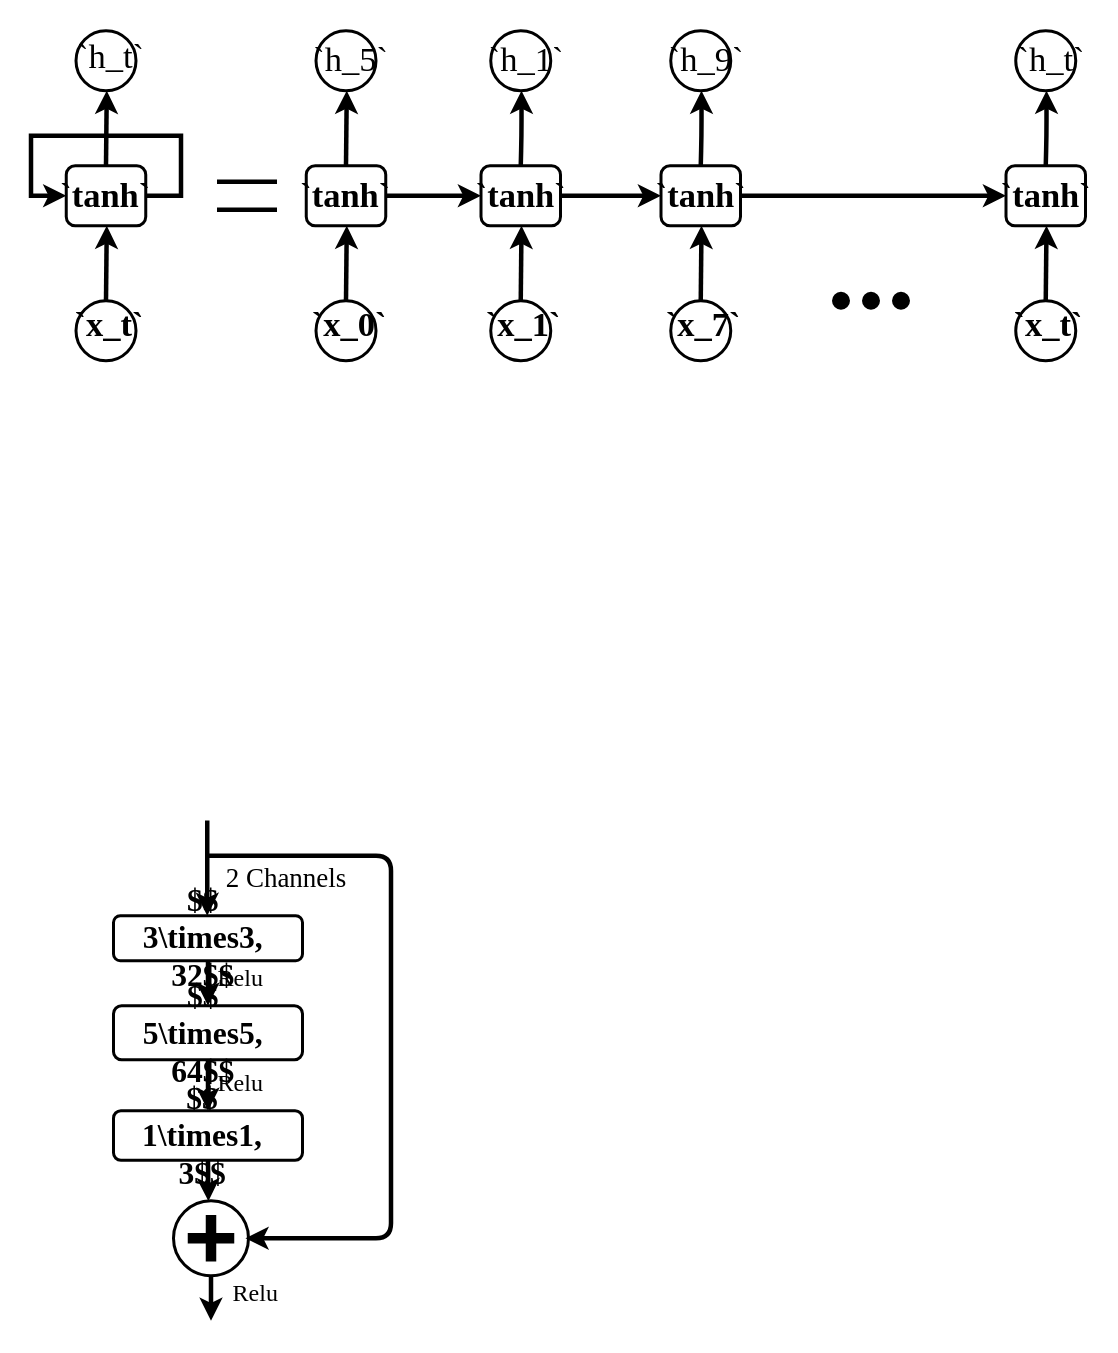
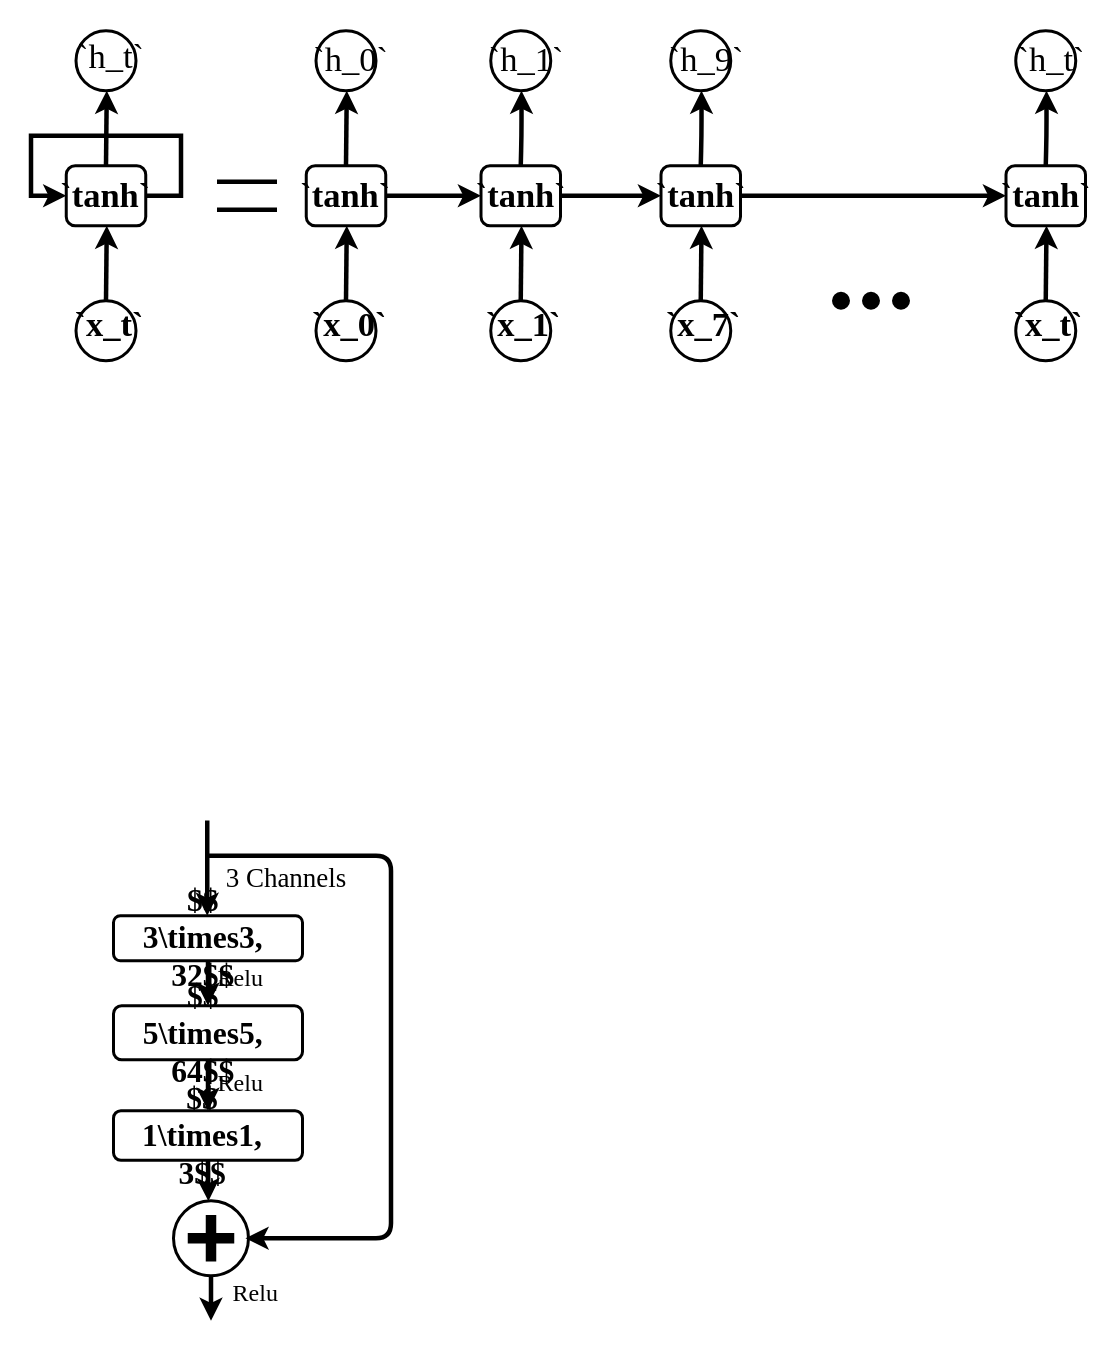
  <mxCell id="0" />
  <mxCell id="1" parent="0" />
  <mxCell id="2" value="&lt;font face=&quot;Times New Roman&quot;&gt;&lt;br&gt;&lt;/font&gt;" style="ellipse;whiteSpace=wrap;html=1;aspect=fixed;strokeWidth=2;fillColor=none;" vertex="1" parent="1"><mxGeometry x="50" y="200" width="40" height="40" as="geometry" /></mxCell>
  <mxCell id="3" value="" style="endArrow=classic;html=1;strokeWidth=3;" edge="1" parent="1"><mxGeometry width="50" height="50" relative="1" as="geometry"><mxPoint x="70" y="200" as="sourcePoint" /><mxPoint x="70.5" y="150" as="targetPoint" /></mxGeometry></mxCell>
  <mxCell id="4" value="" style="rounded=1;whiteSpace=wrap;html=1;strokeWidth=2;fontFamily=Times New Roman;fontStyle=1;fontSize=18;fillColor=none;" vertex="1" parent="1"><mxGeometry x="43.5" y="110" width="53" height="40" as="geometry" /></mxCell>
  <mxCell id="5" value="&lt;p style=&quot;font-size: 23px;&quot;&gt;`x_t`&lt;/p&gt;" style="text;html=1;strokeColor=none;fillColor=none;align=center;verticalAlign=middle;whiteSpace=wrap;rounded=0;fontFamily=Times New Roman;fontSize=23;fontStyle=1" vertex="1" parent="1"><mxGeometry x="59.5" y="206" width="25" height="20" as="geometry" /></mxCell>
  <mxCell id="6" value="`tanh`" style="text;html=1;strokeColor=none;fillColor=none;align=center;verticalAlign=middle;whiteSpace=wrap;rounded=0;fontFamily=Times New Roman;fontSize=23;fontStyle=1" vertex="1" parent="1"><mxGeometry x="50" y="120" width="40" height="20" as="geometry" /></mxCell>
  <mxCell id="7" value="" style="endArrow=classic;html=1;strokeWidth=3;" edge="1" parent="1"><mxGeometry width="50" height="50" relative="1" as="geometry"><mxPoint x="70" y="110" as="sourcePoint" /><mxPoint x="70.5" y="60" as="targetPoint" /></mxGeometry></mxCell>
  <mxCell id="8" value="`h_t`" style="text;html=1;strokeColor=none;fillColor=none;align=center;verticalAlign=middle;whiteSpace=wrap;rounded=0;fontFamily=Times New Roman;fontSize=23;" vertex="1" parent="1"><mxGeometry x="60.5" y="27" width="25" height="20" as="geometry" /></mxCell>
  <mxCell id="9" value="&lt;font face=&quot;Times New Roman&quot;&gt;&lt;br&gt;&lt;/font&gt;" style="ellipse;whiteSpace=wrap;html=1;aspect=fixed;strokeWidth=2;fillColor=none;" vertex="1" parent="1"><mxGeometry x="50" y="20" width="40" height="40" as="geometry" /></mxCell>
  <mxCell id="10" style="edgeStyle=orthogonalEdgeStyle;rounded=0;orthogonalLoop=1;jettySize=auto;html=1;exitX=1;exitY=0.5;exitDx=0;exitDy=0;entryX=0;entryY=0.5;entryDx=0;entryDy=0;strokeWidth=3;fontFamily=Times New Roman;fontSize=23;" edge="1" parent="1" source="4" target="4"><mxGeometry relative="1" as="geometry"><Array as="points"><mxPoint x="120" y="130" /><mxPoint x="120" y="90" /><mxPoint x="20" y="90" /><mxPoint x="20" y="130" /></Array></mxGeometry></mxCell>
  <mxCell id="11" value="" style="shape=link;html=1;strokeWidth=3;fontFamily=Times New Roman;fontSize=35;width=16.667;" edge="1" parent="1"><mxGeometry width="50" height="50" relative="1" as="geometry"><mxPoint x="144" y="130" as="sourcePoint" /><mxPoint x="184" y="130" as="targetPoint" /><Array as="points"><mxPoint x="174" y="130" /></Array></mxGeometry></mxCell>
  <mxCell id="12" value="&lt;font face=&quot;Times New Roman&quot;&gt;&lt;br&gt;&lt;/font&gt;" style="ellipse;whiteSpace=wrap;html=1;aspect=fixed;strokeWidth=2;fillColor=none;" vertex="1" parent="1"><mxGeometry x="210" y="200" width="40" height="40" as="geometry" /></mxCell>
  <mxCell id="13" value="" style="endArrow=classic;html=1;strokeWidth=3;" edge="1" parent="1"><mxGeometry width="50" height="50" relative="1" as="geometry"><mxPoint x="230" y="200" as="sourcePoint" /><mxPoint x="230.5" y="150" as="targetPoint" /></mxGeometry></mxCell>
  <mxCell id="14" value="" style="edgeStyle=orthogonalEdgeStyle;rounded=0;orthogonalLoop=1;jettySize=auto;html=1;strokeWidth=3;fontFamily=Times New Roman;fontSize=35;entryX=0;entryY=0.5;entryDx=0;entryDy=0;" edge="1" parent="1" source="15" target="24"><mxGeometry relative="1" as="geometry" /></mxCell>
  <mxCell id="15" value="" style="rounded=1;whiteSpace=wrap;html=1;strokeWidth=2;fontFamily=Times New Roman;fontStyle=1;fontSize=18;fillColor=none;" vertex="1" parent="1"><mxGeometry x="203.5" y="110" width="53" height="40" as="geometry" /></mxCell>
  <mxCell id="16" value="&lt;p style=&quot;font-size: 23px&quot;&gt;`x_0`&lt;/p&gt;" style="text;html=1;strokeColor=none;fillColor=none;align=center;verticalAlign=middle;whiteSpace=wrap;rounded=0;fontFamily=Times New Roman;fontSize=23;fontStyle=1" vertex="1" parent="1"><mxGeometry x="219.5" y="206" width="25" height="20" as="geometry" /></mxCell>
  <mxCell id="17" value="`tanh`" style="text;html=1;strokeColor=none;fillColor=none;align=center;verticalAlign=middle;whiteSpace=wrap;rounded=0;fontFamily=Times New Roman;fontSize=23;fontStyle=1" vertex="1" parent="1"><mxGeometry x="210" y="120" width="40" height="20" as="geometry" /></mxCell>
  <mxCell id="18" value="" style="endArrow=classic;html=1;strokeWidth=3;" edge="1" parent="1"><mxGeometry width="50" height="50" relative="1" as="geometry"><mxPoint x="230" y="110" as="sourcePoint" /><mxPoint x="230.5" y="60" as="targetPoint" /></mxGeometry></mxCell>
- <mxCell id="19" value="`h_5`" style="text;html=1;strokeColor=none;fillColor=none;align=center;verticalAlign=middle;whiteSpace=wrap;rounded=0;fontFamily=Times New Roman;fontSize=23;" vertex="1" parent="1"><mxGeometry x="221" y="27" width="25" height="23" as="geometry" /></mxCell>
+ <mxCell id="19" value="`h_0`" style="text;html=1;strokeColor=none;fillColor=none;align=center;verticalAlign=middle;whiteSpace=wrap;rounded=0;fontFamily=Times New Roman;fontSize=23;" vertex="1" parent="1"><mxGeometry x="221" y="27" width="25" height="23" as="geometry" /></mxCell>
  <mxCell id="20" value="&lt;font face=&quot;Times New Roman&quot;&gt;&lt;br&gt;&lt;/font&gt;" style="ellipse;whiteSpace=wrap;html=1;aspect=fixed;strokeWidth=2;fillColor=none;" vertex="1" parent="1"><mxGeometry x="210" y="20" width="40" height="40" as="geometry" /></mxCell>
  <mxCell id="21" value="&lt;font face=&quot;Times New Roman&quot;&gt;&lt;br&gt;&lt;/font&gt;" style="ellipse;whiteSpace=wrap;html=1;aspect=fixed;strokeWidth=2;fillColor=none;" vertex="1" parent="1"><mxGeometry x="326.5" y="200" width="40" height="40" as="geometry" /></mxCell>
  <mxCell id="22" value="" style="endArrow=classic;html=1;strokeWidth=3;" edge="1" parent="1"><mxGeometry width="50" height="50" relative="1" as="geometry"><mxPoint x="346.5" y="200" as="sourcePoint" /><mxPoint x="347" y="150" as="targetPoint" /></mxGeometry></mxCell>
  <mxCell id="23" value="" style="edgeStyle=orthogonalEdgeStyle;rounded=0;orthogonalLoop=1;jettySize=auto;html=1;strokeWidth=3;fontFamily=Times New Roman;fontSize=35;entryX=0;entryY=0.5;entryDx=0;entryDy=0;" edge="1" parent="1" source="24" target="33"><mxGeometry relative="1" as="geometry" /></mxCell>
  <mxCell id="24" value="" style="rounded=1;whiteSpace=wrap;html=1;strokeWidth=2;fontFamily=Times New Roman;fontStyle=1;fontSize=18;fillColor=none;" vertex="1" parent="1"><mxGeometry x="320" y="110" width="53" height="40" as="geometry" /></mxCell>
  <mxCell id="25" value="&lt;p style=&quot;font-size: 23px&quot;&gt;`x_1`&lt;/p&gt;" style="text;html=1;strokeColor=none;fillColor=none;align=center;verticalAlign=middle;whiteSpace=wrap;rounded=0;fontFamily=Times New Roman;fontSize=23;fontStyle=1" vertex="1" parent="1"><mxGeometry x="336" y="206" width="25" height="20" as="geometry" /></mxCell>
  <mxCell id="26" value="`tanh`" style="text;html=1;strokeColor=none;fillColor=none;align=center;verticalAlign=middle;whiteSpace=wrap;rounded=0;fontFamily=Times New Roman;fontSize=23;fontStyle=1" vertex="1" parent="1"><mxGeometry x="326.5" y="120" width="40" height="20" as="geometry" /></mxCell>
  <mxCell id="27" value="" style="endArrow=classic;html=1;strokeWidth=3;" edge="1" parent="1"><mxGeometry width="50" height="50" relative="1" as="geometry"><mxPoint x="346.5" y="110" as="sourcePoint" /><mxPoint x="347" y="60" as="targetPoint" /><Array as="points"><mxPoint x="347" y="90" /></Array></mxGeometry></mxCell>
  <mxCell id="28" value="`h_1`" style="text;html=1;strokeColor=none;fillColor=none;align=center;verticalAlign=middle;whiteSpace=wrap;rounded=0;fontFamily=Times New Roman;fontSize=23;" vertex="1" parent="1"><mxGeometry x="337.5" y="27" width="25" height="23" as="geometry" /></mxCell>
  <mxCell id="29" value="&lt;font face=&quot;Times New Roman&quot;&gt;&lt;br&gt;&lt;/font&gt;" style="ellipse;whiteSpace=wrap;html=1;aspect=fixed;strokeWidth=2;fillColor=none;" vertex="1" parent="1"><mxGeometry x="326.5" y="20" width="40" height="40" as="geometry" /></mxCell>
  <mxCell id="30" value="&lt;font face=&quot;Times New Roman&quot;&gt;&lt;br&gt;&lt;/font&gt;" style="ellipse;whiteSpace=wrap;html=1;aspect=fixed;strokeWidth=2;fillColor=none;" vertex="1" parent="1"><mxGeometry x="446.5" y="200" width="40" height="40" as="geometry" /></mxCell>
  <mxCell id="31" value="" style="endArrow=classic;html=1;strokeWidth=3;" edge="1" parent="1"><mxGeometry width="50" height="50" relative="1" as="geometry"><mxPoint x="466.5" y="200" as="sourcePoint" /><mxPoint x="467" y="150" as="targetPoint" /></mxGeometry></mxCell>
  <mxCell id="32" value="" style="edgeStyle=orthogonalEdgeStyle;rounded=0;orthogonalLoop=1;jettySize=auto;html=1;strokeWidth=3;fontFamily=Times New Roman;fontSize=35;entryX=0;entryY=0.5;entryDx=0;entryDy=0;" edge="1" parent="1" source="33" target="41"><mxGeometry relative="1" as="geometry"><mxPoint x="573" y="130" as="targetPoint" /></mxGeometry></mxCell>
  <mxCell id="33" value="" style="rounded=1;whiteSpace=wrap;html=1;strokeWidth=2;fontFamily=Times New Roman;fontStyle=1;fontSize=18;fillColor=none;" vertex="1" parent="1"><mxGeometry x="440" y="110" width="53" height="40" as="geometry" /></mxCell>
  <mxCell id="34" value="&lt;p style=&quot;font-size: 23px&quot;&gt;`x_7`&lt;/p&gt;" style="text;html=1;strokeColor=none;fillColor=none;align=center;verticalAlign=middle;whiteSpace=wrap;rounded=0;fontFamily=Times New Roman;fontSize=23;fontStyle=1" vertex="1" parent="1"><mxGeometry x="456" y="206" width="25" height="20" as="geometry" /></mxCell>
  <mxCell id="35" value="`tanh`" style="text;html=1;strokeColor=none;fillColor=none;align=center;verticalAlign=middle;whiteSpace=wrap;rounded=0;fontFamily=Times New Roman;fontSize=23;fontStyle=1" vertex="1" parent="1"><mxGeometry x="446.5" y="120" width="40" height="20" as="geometry" /></mxCell>
  <mxCell id="36" value="" style="endArrow=classic;html=1;strokeWidth=3;" edge="1" parent="1"><mxGeometry width="50" height="50" relative="1" as="geometry"><mxPoint x="466.5" y="110" as="sourcePoint" /><mxPoint x="467" y="60" as="targetPoint" /><Array as="points"><mxPoint x="467" y="90" /></Array></mxGeometry></mxCell>
  <mxCell id="37" value="`h_9`" style="text;html=1;strokeColor=none;fillColor=none;align=center;verticalAlign=middle;whiteSpace=wrap;rounded=0;fontFamily=Times New Roman;fontSize=23;" vertex="1" parent="1"><mxGeometry x="457.5" y="27" width="25" height="23" as="geometry" /></mxCell>
  <mxCell id="38" value="&lt;font face=&quot;Times New Roman&quot;&gt;&lt;br&gt;&lt;/font&gt;" style="ellipse;whiteSpace=wrap;html=1;aspect=fixed;strokeWidth=2;fillColor=none;" vertex="1" parent="1"><mxGeometry x="446.5" y="20" width="40" height="40" as="geometry" /></mxCell>
  <mxCell id="39" value="&lt;font face=&quot;Times New Roman&quot;&gt;&lt;br&gt;&lt;/font&gt;" style="ellipse;whiteSpace=wrap;html=1;aspect=fixed;strokeWidth=2;fillColor=none;" vertex="1" parent="1"><mxGeometry x="676.5" y="200" width="40" height="40" as="geometry" /></mxCell>
  <mxCell id="40" value="" style="endArrow=classic;html=1;strokeWidth=3;" edge="1" parent="1"><mxGeometry width="50" height="50" relative="1" as="geometry"><mxPoint x="696.5" y="200" as="sourcePoint" /><mxPoint x="697" y="150" as="targetPoint" /></mxGeometry></mxCell>
  <mxCell id="41" value="" style="rounded=1;whiteSpace=wrap;html=1;strokeWidth=2;fontFamily=Times New Roman;fontStyle=1;fontSize=18;fillColor=none;" vertex="1" parent="1"><mxGeometry x="670" y="110" width="53" height="40" as="geometry" /></mxCell>
  <mxCell id="42" value="&lt;p style=&quot;font-size: 23px&quot;&gt;`x_t`&lt;/p&gt;" style="text;html=1;strokeColor=none;fillColor=none;align=center;verticalAlign=middle;whiteSpace=wrap;rounded=0;fontFamily=Times New Roman;fontSize=23;fontStyle=1" vertex="1" parent="1"><mxGeometry x="686" y="206" width="25" height="20" as="geometry" /></mxCell>
  <mxCell id="43" value="`tanh`" style="text;html=1;strokeColor=none;fillColor=none;align=center;verticalAlign=middle;whiteSpace=wrap;rounded=0;fontFamily=Times New Roman;fontSize=23;fontStyle=1" vertex="1" parent="1"><mxGeometry x="676.5" y="120" width="40" height="20" as="geometry" /></mxCell>
  <mxCell id="44" value="" style="endArrow=classic;html=1;strokeWidth=3;" edge="1" parent="1"><mxGeometry width="50" height="50" relative="1" as="geometry"><mxPoint x="696.5" y="110" as="sourcePoint" /><mxPoint x="697" y="60" as="targetPoint" /><Array as="points"><mxPoint x="697" y="90" /></Array></mxGeometry></mxCell>
  <mxCell id="45" value="`h_t`" style="text;html=1;strokeColor=none;fillColor=none;align=center;verticalAlign=middle;whiteSpace=wrap;rounded=0;fontFamily=Times New Roman;fontSize=23;" vertex="1" parent="1"><mxGeometry x="687.5" y="27" width="25" height="23" as="geometry" /></mxCell>
  <mxCell id="46" value="&lt;font face=&quot;Times New Roman&quot;&gt;&lt;br&gt;&lt;/font&gt;" style="ellipse;whiteSpace=wrap;html=1;aspect=fixed;strokeWidth=2;fillColor=none;" vertex="1" parent="1"><mxGeometry x="676.5" y="20" width="40" height="40" as="geometry" /></mxCell>
  <mxCell id="47" value="" style="ellipse;whiteSpace=wrap;html=1;aspect=fixed;strokeWidth=2;fontFamily=Times New Roman;fontSize=35;fillColor=#000000;" vertex="1" parent="1"><mxGeometry x="555" y="195" width="10" height="10" as="geometry" /></mxCell>
  <mxCell id="48" value="" style="ellipse;whiteSpace=wrap;html=1;aspect=fixed;strokeWidth=2;fontFamily=Times New Roman;fontSize=35;fillColor=#000000;" vertex="1" parent="1"><mxGeometry x="575" y="195" width="10" height="10" as="geometry" /></mxCell>
  <mxCell id="49" value="" style="ellipse;whiteSpace=wrap;html=1;aspect=fixed;strokeWidth=2;fontFamily=Times New Roman;fontSize=35;fillColor=#000000;" vertex="1" parent="1"><mxGeometry x="595" y="195" width="10" height="10" as="geometry" /></mxCell>
  <mxCell id="50" style="edgeStyle=orthogonalEdgeStyle;rounded=0;orthogonalLoop=1;jettySize=auto;html=1;exitX=0.5;exitY=1;exitDx=0;exitDy=0;entryX=0.5;entryY=0;entryDx=0;entryDy=0;strokeWidth=3;fontFamily=Times New Roman;fontSize=21;" edge="1" parent="1" source="51" target="55"><mxGeometry relative="1" as="geometry" /></mxCell>
  <mxCell id="51" value="" style="rounded=1;whiteSpace=wrap;html=1;strokeWidth=2;fillColor=none;fontFamily=Times New Roman;fontSize=35;" vertex="1" parent="1"><mxGeometry x="75" y="610" width="126" height="30" as="geometry" /></mxCell>
  <mxCell id="52" value="$$&lt;br style=&quot;font-size: 21px&quot;&gt;3\times3, 32$$" style="text;html=1;strokeColor=none;fillColor=none;align=center;verticalAlign=middle;whiteSpace=wrap;rounded=0;fontFamily=Times New Roman;fontStyle=1;fontSize=21;" vertex="1" parent="1"><mxGeometry x="115.5" y="615" width="38" height="20" as="geometry" /></mxCell>
- <mxCell id="53" value="&lt;font style=&quot;font-size: 18px&quot;&gt;2 Channels&lt;/font&gt;" style="text;html=1;strokeColor=none;fillColor=none;align=center;verticalAlign=middle;whiteSpace=wrap;rounded=0;fontFamily=Times New Roman;fontSize=21;" vertex="1" parent="1"><mxGeometry x="131.5" y="574" width="117" height="20" as="geometry" /></mxCell>
+ <mxCell id="53" value="&lt;font style=&quot;font-size: 18px&quot;&gt;3 Channels&lt;/font&gt;" style="text;html=1;strokeColor=none;fillColor=none;align=center;verticalAlign=middle;whiteSpace=wrap;rounded=0;fontFamily=Times New Roman;fontSize=21;" vertex="1" parent="1"><mxGeometry x="131.5" y="574" width="117" height="20" as="geometry" /></mxCell>
  <mxCell id="54" style="edgeStyle=orthogonalEdgeStyle;rounded=0;orthogonalLoop=1;jettySize=auto;html=1;exitX=0.5;exitY=1;exitDx=0;exitDy=0;entryX=0.5;entryY=0;entryDx=0;entryDy=0;strokeWidth=3;fontFamily=Times New Roman;fontSize=21;" edge="1" parent="1" source="55" target="57"><mxGeometry relative="1" as="geometry" /></mxCell>
  <mxCell id="55" value="" style="rounded=1;whiteSpace=wrap;html=1;strokeWidth=2;fillColor=none;fontFamily=Times New Roman;fontSize=35;" vertex="1" parent="1"><mxGeometry x="75" y="670" width="126" height="36" as="geometry" /></mxCell>
  <mxCell id="56" style="edgeStyle=orthogonalEdgeStyle;rounded=0;orthogonalLoop=1;jettySize=auto;html=1;exitX=0.5;exitY=1;exitDx=0;exitDy=0;entryX=0.465;entryY=0.005;entryDx=0;entryDy=0;entryPerimeter=0;strokeWidth=3;fontFamily=Times New Roman;fontSize=21;" edge="1" parent="1" source="57" target="59"><mxGeometry relative="1" as="geometry" /></mxCell>
  <mxCell id="57" value="" style="rounded=1;whiteSpace=wrap;html=1;strokeWidth=2;fillColor=none;fontFamily=Times New Roman;fontSize=35;" vertex="1" parent="1"><mxGeometry x="75" y="740" width="126" height="33" as="geometry" /></mxCell>
  <mxCell id="58" value="" style="edgeStyle=orthogonalEdgeStyle;rounded=0;orthogonalLoop=1;jettySize=auto;html=1;strokeWidth=3;fontFamily=Times New Roman;fontSize=21;" edge="1" parent="1" source="59"><mxGeometry relative="1" as="geometry"><mxPoint x="140" y="880" as="targetPoint" /></mxGeometry></mxCell>
  <mxCell id="59" value="" style="ellipse;whiteSpace=wrap;html=1;aspect=fixed;strokeWidth=2;fillColor=none;fontFamily=Times New Roman;fontSize=21;" vertex="1" parent="1"><mxGeometry x="115" y="800" width="50" height="50" as="geometry" /></mxCell>
  <mxCell id="60" value="" style="shape=cross;whiteSpace=wrap;html=1;strokeWidth=1;fillColor=#000000;fontFamily=Times New Roman;fontSize=21;" vertex="1" parent="1"><mxGeometry x="125" y="810" width="30" height="30" as="geometry" /></mxCell>
  <mxCell id="61" value="$$&lt;br style=&quot;font-size: 21px&quot;&gt;5\times5, 64$$" style="text;html=1;strokeColor=none;fillColor=none;align=center;verticalAlign=middle;whiteSpace=wrap;rounded=0;fontFamily=Times New Roman;fontStyle=1;fontSize=21;" vertex="1" parent="1"><mxGeometry x="115.5" y="679" width="38" height="20" as="geometry" /></mxCell>
  <mxCell id="62" value="$$&lt;br style=&quot;font-size: 21px&quot;&gt;1\times1, 3$$" style="text;html=1;strokeColor=none;fillColor=none;align=center;verticalAlign=middle;whiteSpace=wrap;rounded=0;fontFamily=Times New Roman;fontStyle=1;fontSize=21;" vertex="1" parent="1"><mxGeometry x="115" y="746.5" width="39" height="20" as="geometry" /></mxCell>
  <mxCell id="63" value="" style="edgeStyle=elbowEdgeStyle;elbow=horizontal;endArrow=classic;html=1;strokeWidth=3;fontFamily=Times New Roman;fontSize=21;entryX=1;entryY=0.5;entryDx=0;entryDy=0;" edge="1" parent="1"><mxGeometry width="50" height="50" relative="1" as="geometry"><mxPoint x="138" y="570" as="sourcePoint" /><mxPoint x="163" y="825" as="targetPoint" /><Array as="points"><mxPoint x="260" y="700" /></Array></mxGeometry></mxCell>
  <mxCell id="64" value="&lt;font style=&quot;font-size: 16px&quot;&gt;Relu&lt;/font&gt;" style="text;html=1;strokeColor=none;fillColor=none;align=center;verticalAlign=middle;whiteSpace=wrap;rounded=0;fontFamily=Times New Roman;fontSize=21;" vertex="1" parent="1"><mxGeometry x="140" y="640" width="40" height="20" as="geometry" /></mxCell>
  <mxCell id="65" value="&lt;font style=&quot;font-size: 16px&quot;&gt;Relu&lt;/font&gt;" style="text;html=1;strokeColor=none;fillColor=none;align=center;verticalAlign=middle;whiteSpace=wrap;rounded=0;fontFamily=Times New Roman;fontSize=21;" vertex="1" parent="1"><mxGeometry x="140" y="710" width="40" height="20" as="geometry" /></mxCell>
  <mxCell id="66" value="&lt;font style=&quot;font-size: 16px&quot;&gt;Relu&lt;/font&gt;" style="text;html=1;strokeColor=none;fillColor=none;align=center;verticalAlign=middle;whiteSpace=wrap;rounded=0;fontFamily=Times New Roman;fontSize=21;" vertex="1" parent="1"><mxGeometry x="150" y="850" width="40" height="20" as="geometry" /></mxCell>
  <mxCell id="67" value="" style="endArrow=classic;html=1;strokeWidth=3;fontFamily=Times New Roman;fontSize=21;" edge="1" parent="1"><mxGeometry width="50" height="50" relative="1" as="geometry"><mxPoint x="137.5" y="546.5" as="sourcePoint" /><mxPoint x="137.5" y="610" as="targetPoint" /><Array as="points"><mxPoint x="137.5" y="560" /><mxPoint x="137.5" y="580" /></Array></mxGeometry></mxCell>
